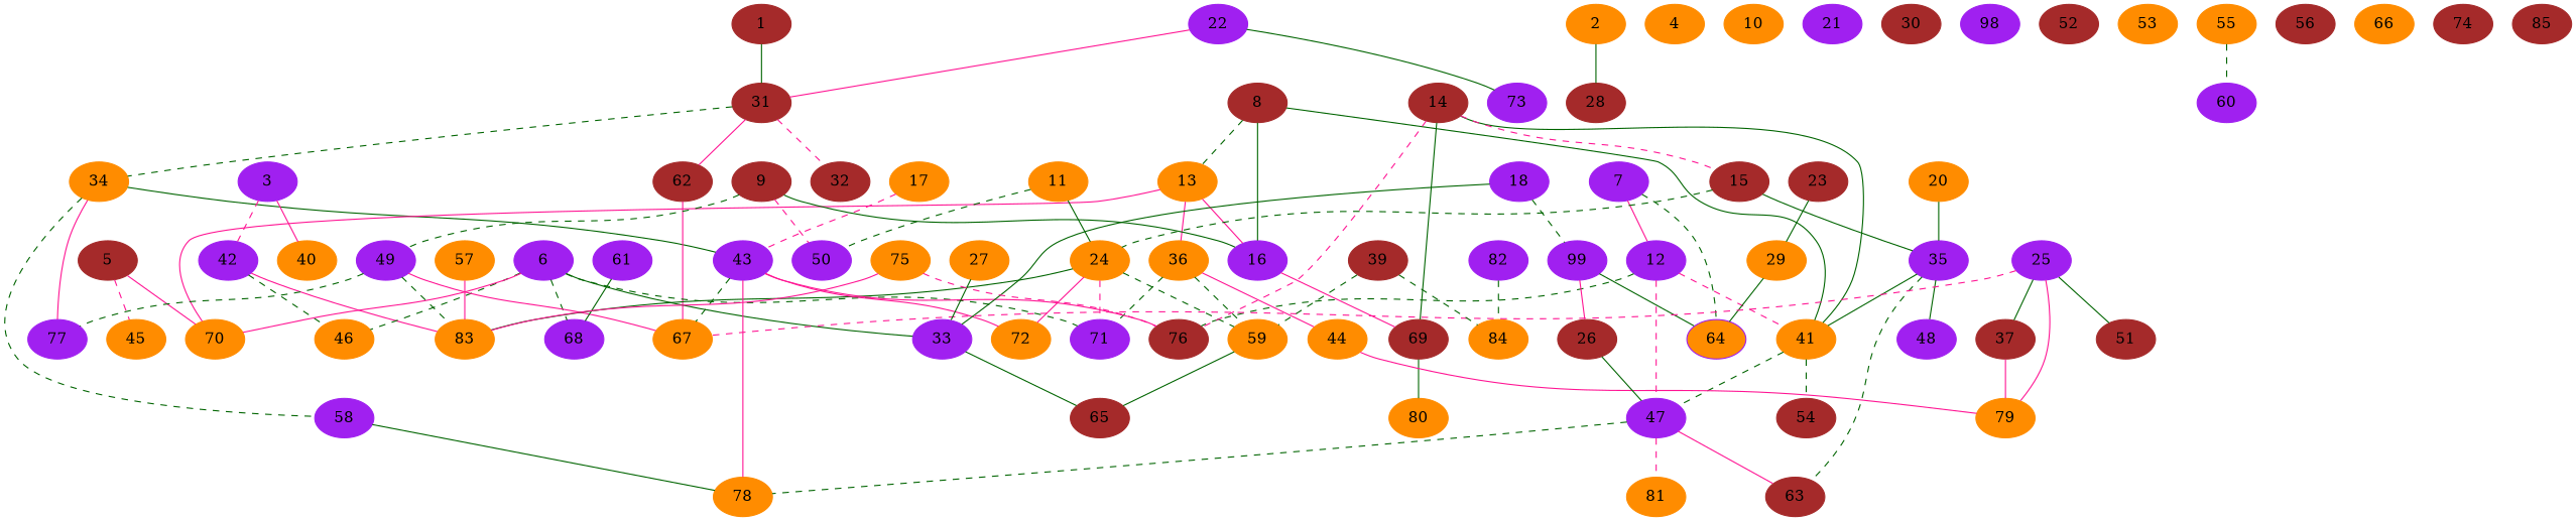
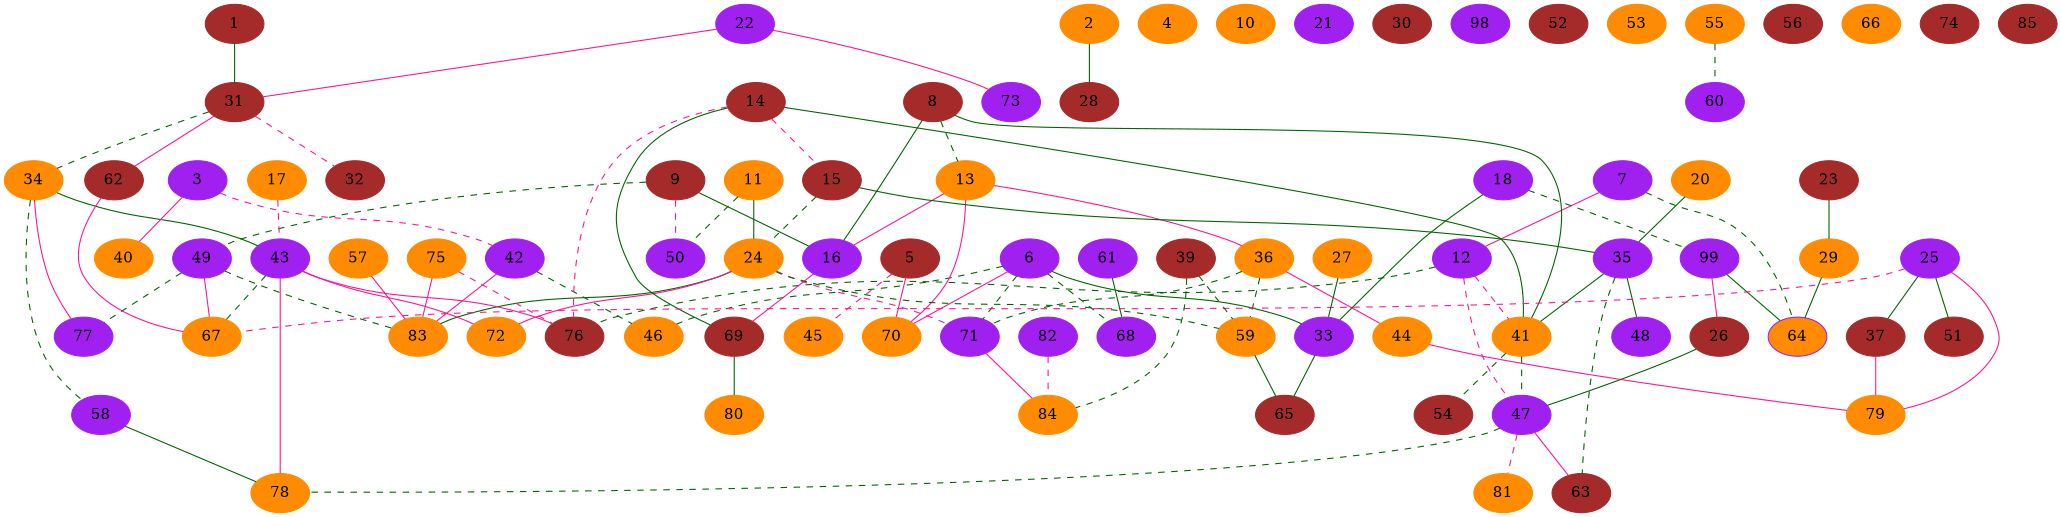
  graph {
    node [color=darkorange style=filled]
    edge [color=darkgreen style=solid]
    1 [color=brown]
    31 [color=brown]
    32 [color=brown]
    34
    62 [color=brown]
    28 [color=brown]
    2
    3 [color=purple]
    40
    42 [color=purple]
    46
    83
    4
    5 [color=brown]
    45
    70
    6 [color=purple]
    33 [color=purple]
    68 [color=purple]
    71 [color=purple]
    65 [color=brown]
    84
    7 [color=purple]
    12 [color=purple]
    64 [color=purple fillcolor=darkorange]
    41
    47 [color=purple]
    76 [color=brown]
    8 [color=brown]
    13
    16 [color=purple]
    36
    69 [color=brown]
    54 [color=brown]
    9 [color=brown]
    49 [color=purple]
    50 [color=purple]
    67
    77 [color=purple]
    10
    11
    24
    59
    72
    63 [color=brown]
    78
    81
    44
    14 [color=brown]
    15 [color=brown]
    35 [color=purple]
    80
    48 [color=purple]
    43 [color=purple]
    17
    18 [color=purple]
    n57 [color=purple label=99]
    26 [color=brown]
    20
    21 [color=purple]
    22 [color=purple]
    73 [color=purple]
    23 [color=brown]
    29
    25 [color=purple]
    37 [color=brown]
    51 [color=brown]
    79
    27
    30 [color=brown]
    58 [color=purple]
    n72 [color=purple label=98]
    39 [color=brown]
    52 [color=brown]
    53
    60 [color=purple]
    55
    56 [color=brown]
    57
    61 [color=purple]
    66
    74 [color=brown]
    75
    82 [color=purple]
    85 [color=brown]
    1 -- 31
    31 -- 32 [color=deeppink style=dashed]
    31 -- 34 [style=dashed]
    31 -- 62 [color=deeppink]
    34 -- 77 [color=deeppink]
    34 -- 43
    34 -- 58 [style=dashed]
    62 -- 67 [color=deeppink]
    2 -- 28
    3 -- 40 [color=deeppink]
    3 -- 42 [color=deeppink style=dashed]
    42 -- 46 [style=dashed]
    42 -- 83 [color=deeppink]
    5 -- 45 [color=deeppink style=dashed]
    5 -- 70 [color=deeppink]
    6 -- 46 [style=dashed]
    6 -- 70 [color=deeppink]
    6 -- 33
    6 -- 68 [style=dashed]
    6 -- 71 [style=dashed]
    33 -- 65
+   71 -- 84 [color=deeppink]
    7 -- 12 [color=deeppink]
    7 -- 64 [style=dashed]
    12 -- 41 [color=deeppink style=dashed]
    12 -- 47 [color=deeppink style=dashed]
    12 -- 76 [style=dashed]
    41 -- 47 [style=dashed]
    41 -- 54 [style=dashed]
    47 -- 63 [color=deeppink]
    47 -- 78 [style=dashed]
    47 -- 81 [color=deeppink style=dashed]
    8 -- 41
    8 -- 13 [style=dashed]
    8 -- 16
    13 -- 70 [color=deeppink]
    13 -- 16 [color=deeppink]
    13 -- 36 [color=deeppink]
    16 -- 69 [color=deeppink]
    36 -- 71 [style=dashed]
    36 -- 59 [style=dashed]
    36 -- 44 [color=deeppink]
    69 -- 80
    9 -- 16
    9 -- 49 [style=dashed]
    9 -- 50 [color=deeppink style=dashed]
    49 -- 83 [style=dashed]
    49 -- 67 [color=deeppink]
    49 -- 77 [style=dashed]
    11 -- 50 [style=dashed]
    11 -- 24
    24 -- 83
    24 -- 71 [color=deeppink style=dashed]
    24 -- 59 [style=dashed]
    24 -- 72 [color=deeppink]
    59 -- 65
    44 -- 79 [color=deeppink]
    14 -- 41
    14 -- 76 [color=deeppink style=dashed]
    14 -- 69
    14 -- 15 [color=deeppink style=dashed]
    15 -- 24 [style=dashed]
    15 -- 35
    35 -- 41
    35 -- 63 [style=dashed]
    35 -- 48
    43 -- 76 [color=deeppink]
    43 -- 67 [style=dashed]
    43 -- 72 [color=deeppink]
    43 -- 78 [color=deeppink]
    17 -- 43 [color=deeppink style=dashed]
    18 -- 33
    18 -- n57 [style=dashed]
    n57 -- 64
    n57 -- 26 [color=deeppink]
    26 -- 47
    20 -- 35
    22 -- 31 [color=deeppink]
-   22 -- 73
+   22 -- 73 [color=deeppink]
    23 -- 29
    29 -- 64
    25 -- 67 [color=deeppink style=dashed]
    25 -- 37
    25 -- 51
    25 -- 79 [color=deeppink]
    37 -- 79 [color=deeppink]
    27 -- 33
    58 -- 78
    39 -- 84 [style=dashed]
    39 -- 59 [style=dashed]
    55 -- 60 [style=dashed]
    57 -- 83 [color=deeppink]
    61 -- 68
    75 -- 83 [color=deeppink]
    75 -- 76 [color=deeppink style=dashed]
-   82 -- 84 [style=dashed]
+   82 -- 84 [color=deeppink style=dashed]
  }
